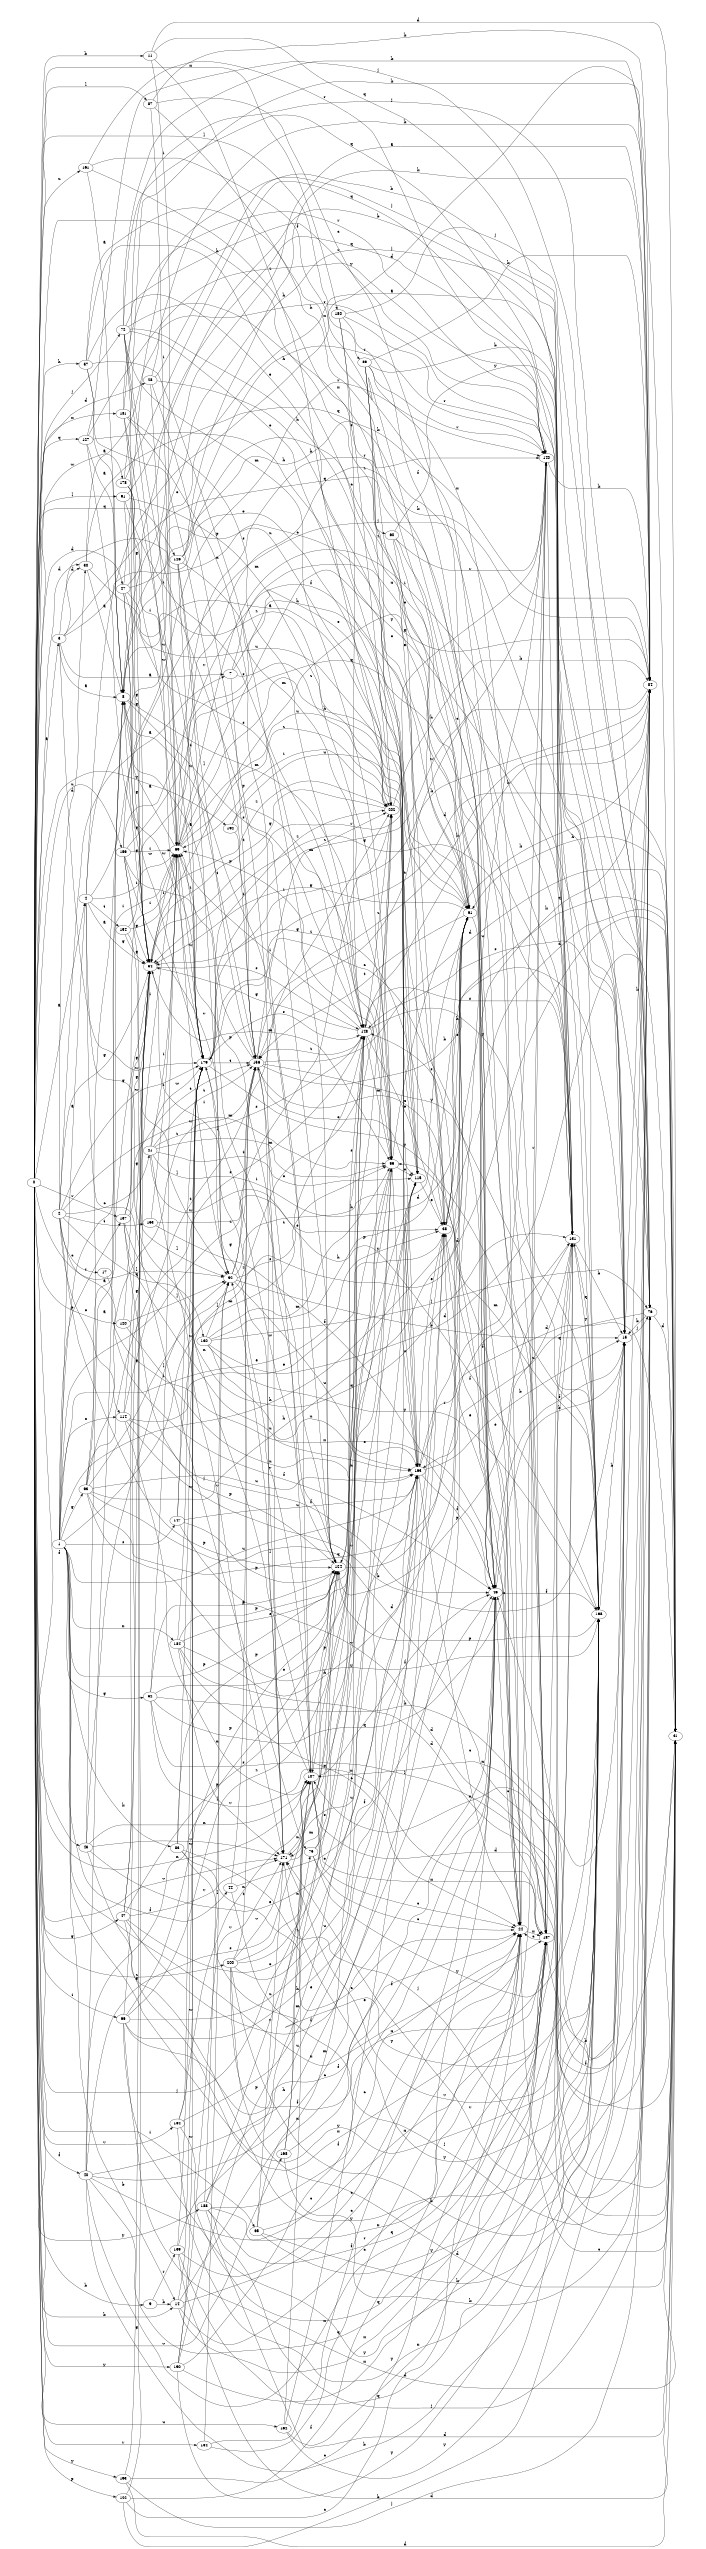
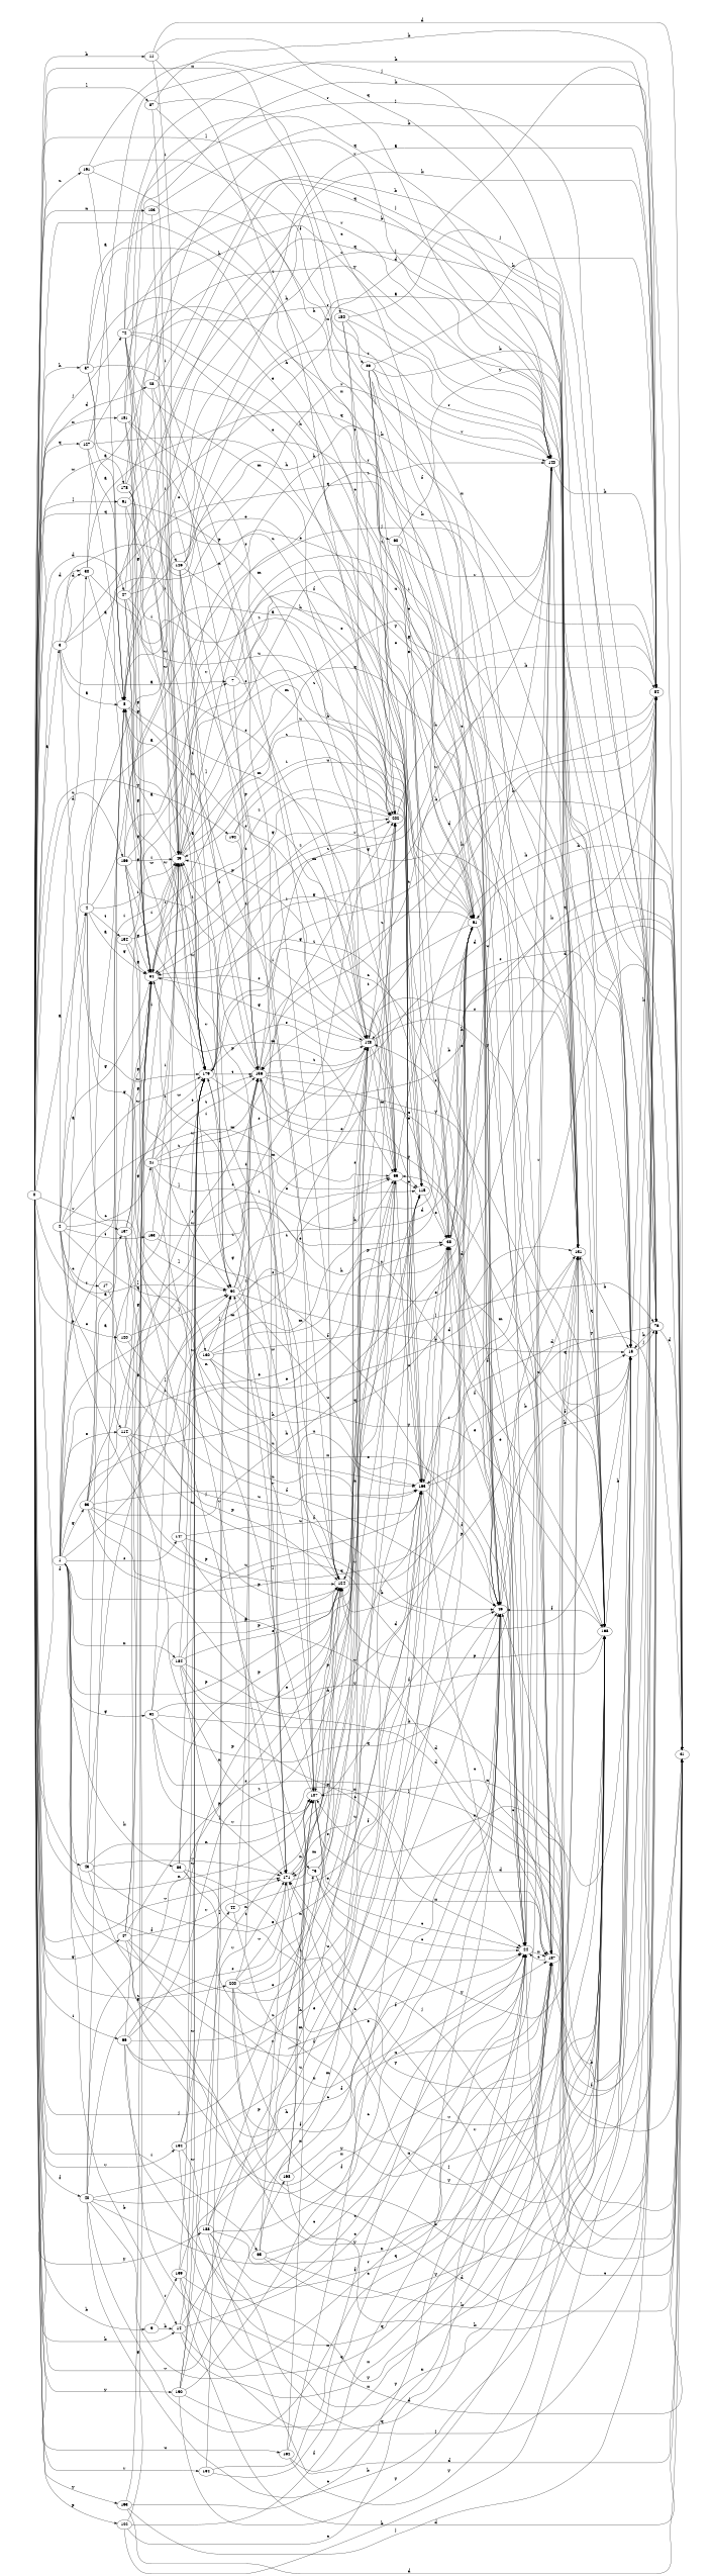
  strict digraph {
    rankdir=LR
    0
    3
    4
    9
    11
    14
    27
    28
    30
    40
    43
    47
    57
    60
    65
    66
    72
    75
    87
    89
    91
    92
+   103
    107
    120
    122
    126
    127
    134
    n30 [label=137]
    159
    161
    162
    164
    168
    171
    178
    180
    181
    188
    190
    192
    193
    200
    7
    179
    8
    24
    115
    131
-   69
+   69 [label=49]
    54
    31
    76
    84
    154
    139
    202
    187
    46
    140
    163
    148
    15
    61
    124
    38
    195
    156
    99
    1
    44
    52
    n74 [label=63]
    83
    114
    147
    184
    2
    17
    21
    130
    153
    0 -> 3 [label=a]
    0 -> 4 [label=a]
    0 -> 9 [label=b]
    0 -> 11 [label=b]
    0 -> 14 [label=b]
    0 -> 27 [label=d]
    0 -> 28 [label=d]
    0 -> 30 [label=d]
    0 -> 40 [label=f]
    0 -> 43 [label=f]
    0 -> 47 [label=g]
    0 -> 57 [label=h]
    0 -> 60 [label=h]
    0 -> 65 [label=i]
    0 -> 66 [label=i]
    0 -> 72 [label=j]
    0 -> 75 [label=j]
    0 -> 87 [label=l]
    0 -> 89 [label=l]
    0 -> 91 [label=l]
    0 -> 92 [label=l]
+   0 -> 103 [label=n]
    0 -> 107 [label=n]
    0 -> 120 [label=p]
    0 -> 122 [label=p]
    0 -> 126 [label=q]
    0 -> 127 [label=q]
    0 -> 134 [label=r]
    0 -> n30 [label=r]
    0 -> 159 [label=u]
    0 -> 161 [label=u]
    0 -> 162 [label=u]
    0 -> 164 [label=v]
    0 -> 168 [label=v]
    0 -> 171 [label=v]
    0 -> 178 [label=w]
    0 -> 180 [label=x]
    0 -> 181 [label=x]
    0 -> 188 [label=y]
    0 -> 190 [label=y]
    0 -> 192 [label=y]
    0 -> 193 [label=y]
    0 -> 200 [label=z]
    3 -> 30 [label=d]
    3 -> 7 [label=a]
    3 -> 179 [label=w]
    3 -> 8 [label=a]
    3 -> 24 [label=c]
    3 -> 115 [label=o]
    3 -> 131 [label=q]
    4 -> 75 [label=j]
    4 -> 107 [label=n]
    4 -> 69 [label=i]
    4 -> 54 [label=g]
    4 -> 31 [label=d]
    4 -> 76 [label=j]
    4 -> 84 [label=k]
    4 -> 154 [label=t]
    9 -> 14 [label=b]
    9 -> 139 [label=r]
    11 -> 131 [label=q]
    11 -> 69 [label=i]
    11 -> 31 [label=d]
    11 -> 202 [label=z]
    14 -> 179 [label=w]
    14 -> 24 [label=c]
    14 -> 187 [label=x]
    14 -> 46 [label=f]
    14 -> 140 [label=r]
    27 -> 179 [label=w]
    27 -> 54 [label=g]
    27 -> 76 [label=j]
    27 -> 202 [label=z]
    27 -> 163 [label=u]
    27 -> 148 [label=s]
    27 -> 15 [label=b]
    28 -> 69 [label=i]
    28 -> 84 [label=k]
    28 -> 15 [label=b]
    28 -> 61 [label=h]
    28 -> 124 [label=p]
    30 -> 8 [label=a]
    30 -> 131 [label=q]
    30 -> 140 [label=r]
    30 -> 163 [label=u]
    40 -> 8 [label=a]
    40 -> 24 [label=c]
    40 -> 131 [label=q]
    40 -> 187 [label=x]
    40 -> 46 [label=f]
    40 -> 148 [label=s]
    40 -> 15 [label=b]
    40 -> 61 [label=h]
    40 -> 124 [label=p]
    43 -> 92 [label=l]
    43 -> 107 [label=n]
    43 -> 171 [label=v]
    43 -> 8 [label=a]
    43 -> 38 [label=e]
    43 -> 195 [label=y]
    47 -> 171 [label=v]
    47 -> 115 [label=o]
    47 -> 69 [label=i]
    47 -> 54 [label=g]
    47 -> 187 [label=x]
    47 -> 46 [label=f]
    47 -> 148 [label=s]
    57 -> 8 [label=a]
    57 -> 187 [label=x]
    57 -> 61 [label=h]
    57 -> 124 [label=p]
    57 -> 38 [label=e]
    57 -> 156 [label=o]
    60 -> 24 [label=c]
    60 -> 115 [label=o]
    60 -> 140 [label=r]
    60 -> 61 [label=h]
    60 -> 195 [label=y]
    65 -> 171 [label=v]
    65 -> 84 [label=k]
    65 -> 187 [label=x]
    65 -> 195 [label=y]
    65 -> 99 [label=m]
    66 -> 24 [label=c]
    66 -> 54 [label=g]
    66 -> 31 [label=d]
    66 -> 202 [label=z]
    66 -> 163 [label=u]
    66 -> 61 [label=h]
    66 -> 124 [label=p]
    66 -> 195 [label=y]
    72 -> 171 [label=v]
    72 -> 179 [label=w]
    72 -> 115 [label=o]
    72 -> 131 [label=q]
    72 -> 54 [label=g]
    72 -> 84 [label=k]
    72 -> 187 [label=x]
    72 -> 140 [label=r]
    72 -> 61 [label=h]
    72 -> 99 [label=m]
    75 -> 24 [label=c]
    75 -> 115 [label=o]
    75 -> 124 [label=p]
    75 -> 195 [label=y]
    87 -> 24 [label=c]
    87 -> 69 [label=i]
    87 -> 84 [label=k]
    87 -> 61 [label=h]
    89 -> 115 [label=o]
    89 -> 84 [label=k]
    89 -> 202 [label=z]
    89 -> 187 [label=x]
    89 -> 140 [label=r]
    89 -> 15 [label=b]
    89 -> 38 [label=e]
    91 -> 131 [label=q]
    91 -> 54 [label=g]
    91 -> 148 [label=s]
    91 -> 99 [label=m]
    92 -> 69 [label=i]
    92 -> 31 [label=d]
    92 -> 202 [label=z]
    92 -> 163 [label=u]
    92 -> 15 [label=b]
    92 -> 61 [label=h]
    92 -> 156 [label=t]
+   103 -> 69 [label=i]
+   103 -> 140 [label=r]
    107 -> 92 [label=l]
    107 -> 24 [label=c]
    107 -> 54 [label=g]
    107 -> 31 [label=d]
    107 -> 187 [label=x]
    107 -> 46 [label=f]
    107 -> 124 [label=p]
    107 -> 156 [label=t]
    120 -> 92 [label=l]
    120 -> 54 [label=g]
    120 -> 163 [label=u]
    122 -> 24 [label=c]
    122 -> 54 [label=g]
    122 -> 46 [label=f]
    122 -> 15 [label=b]
    126 -> 92 [label=l]
    126 -> 179 [label=w]
    126 -> 24 [label=c]
    126 -> 84 [label=k]
    126 -> 140 [label=r]
    126 -> 156 [label=t]
    126 -> 99 [label=m]
    127 -> 179 [label=w]
    127 -> 8 [label=a]
    127 -> 76 [label=j]
    127 -> 61 [label=h]
    127 -> 195 [label=y]
    134 -> 92 [label=l]
    134 -> 24 [label=c]
    134 -> 46 [label=f]
    n30 -> 131 [label=q]
    n30 -> 69 [label=i]
    n30 -> 54 [label=g]
    n30 -> 163 [label=u]
    n30 -> 124 [label=p]
    n30 -> 156 [label=t]
    159 -> 92 [label=l]
    159 -> 171 [label=v]
    159 -> 69 [label=i]
    159 -> 54 [label=g]
    159 -> 46 [label=f]
    159 -> 140 [label=r]
    159 -> 61 [label=h]
    159 -> 124 [label=p]
    161 -> 8 [label=a]
    161 -> 46 [label=f]
    161 -> 140 [label=r]
    161 -> 61 [label=h]
    162 -> 107 [label=n]
    162 -> 187 [label=x]
    162 -> 38 [label=e]
    162 -> 195 [label=y]
    164 -> 107 [label=n]
    164 -> 179 [label=w]
    164 -> 131 [label=q]
    164 -> 38 [label=e]
    164 -> 195 [label=y]
    168 -> 107 [label=n]
    168 -> 84 [label=k]
    168 -> 46 [label=f]
    168 -> 148 [label=s]
    171 -> 107 [label=n]
    171 -> 163 [label=u]
    171 -> 195 [label=y]
    178 -> 179 [label=w]
    178 -> 131 [label=q]
    178 -> 69 [label=i]
    178 -> 54 [label=g]
    178 -> 84 [label=k]
    180 -> 76 [label=j]
    180 -> 202 [label=z]
    180 -> 46 [label=f]
    180 -> 140 [label=r]
    180 -> 148 [label=s]
    181 -> 107 [label=n]
    181 -> 54 [label=g]
    181 -> 76 [label=j]
    181 -> 140 [label=r]
    181 -> 148 [label=s]
    181 -> 156 [label=t]
    188 -> 92 [label=l]
    188 -> 24 [label=c]
    188 -> 131 [label=q]
    188 -> 31 [label=d]
    188 -> 76 [label=j]
    188 -> 202 [label=z]
    188 -> 187 [label=x]
    188 -> 99 [label=m]
    190 -> 171 [label=v]
    190 -> 179 [label=w]
    190 -> 187 [label=x]
    190 -> 46 [label=f]
    190 -> 124 [label=p]
    190 -> 195 [label=y]
    192 -> 163 [label=u]
    192 -> 156 [label=t]
    192 -> 99 [label=m]
    193 -> 24 [label=c]
    193 -> 54 [label=g]
    193 -> 31 [label=d]
    193 -> 76 [label=j]
    200 -> 171 [label=v]
    200 -> 115 [label=o]
    200 -> 31 [label=d]
    200 -> 187 [label=x]
    200 -> 163 [label=u]
    200 -> 15 [label=b]
    200 -> 156 [label=t]
    200 -> 99 [label=m]
    7 -> 202 [label=z]
    7 -> 187 [label=x]
    7 -> 38 [label=e]
    7 -> 156 [label=t]
    179 -> 92 [label=l]
    179 -> 24 [label=c]
    179 -> 69 [label=i]
    179 -> 31 [label=d]
    179 -> 84 [label=k]
    179 -> 202 [label=z]
    179 -> 148 [label=s]
    179 -> 195 [label=y]
    179 -> 156 [label=t]
    8 -> 54 [label=g]
    8 -> 76 [label=j]
    8 -> 148 [label=s]
    8 -> 124 [label=p]
    8 -> 99 [label=m]
    24 -> 187 [label=x]
    24 -> 140 [label=r]
    115 -> 171 [label=v]
    115 -> 8 [label=a]
    115 -> 38 [label=e]
    131 -> 54 [label=g]
    131 -> 148 [label=s]
    131 -> 15 [label=b]
    131 -> 124 [label=p]
    131 -> 195 [label=y]
    69 -> 179 [label=w]
    69 -> 8 [label=a]
    69 -> 84 [label=k]
    69 -> 202 [label=z]
    69 -> 140 [label=r]
    69 -> 163 [label=u]
    69 -> 61 [label=h]
    69 -> 195 [label=y]
    54 -> 69 [label=i]
    54 -> 140 [label=r]
    54 -> 148 [label=s]
    54 -> 99 [label=m]
    31 -> 24 [label=c]
    31 -> 46 [label=f]
    31 -> 61 [label=h]
    76 -> 8 [label=a]
    76 -> 31 [label=d]
    76 -> 163 [label=u]
    76 -> 15 [label=b]
    84 -> 107 [label=n]
    84 -> 171 [label=v]
    84 -> 179 [label=w]
    84 -> 8 [label=a]
    84 -> 54 [label=g]
    154 -> 92 [label=l]
    154 -> 131 [label=q]
    154 -> 54 [label=g]
    154 -> 202 [label=z]
    139 -> 179 [label=w]
    139 -> 24 [label=c]
    139 -> 131 [label=q]
    139 -> 31 [label=d]
    139 -> 163 [label=u]
    202 -> 69 [label=i]
    202 -> 54 [label=g]
    202 -> 84 [label=k]
    187 -> 24 [label=c]
    187 -> 131 [label=q]
    187 -> 15 [label=b]
    187 -> 38 [label=e]
    46 -> 24 [label=c]
    46 -> 148 [label=s]
    46 -> 15 [label=b]
    46 -> 38 [label=e]
    140 -> 131 [label=q]
    140 -> 84 [label=k]
    140 -> 163 [label=u]
    140 -> 156 [label=t]
    163 -> 171 [label=v]
    163 -> 24 [label=c]
    163 -> 31 [label=d]
    163 -> 46 [label=f]
    163 -> 15 [label=b]
    163 -> 38 [label=e]
    148 -> 69 [label=i]
    148 -> 54 [label=g]
    148 -> 84 [label=k]
    148 -> 202 [label=z]
    148 -> 38 [label=e]
    148 -> 195 [label=y]
    148 -> 156 [label=t]
    148 -> 99 [label=m]
    15 -> 107 [label=n]
    15 -> 69 [label=i]
    15 -> 76 [label=j]
    15 -> 84 [label=k]
    15 -> 46 [label=f]
    15 -> 148 [label=s]
    61 -> 54 [label=g]
    61 -> 46 [label=f]
    61 -> 38 [label=e]
    61 -> 156 [label=t]
    124 -> 179 [label=w]
    124 -> 69 [label=i]
    124 -> 140 [label=r]
    124 -> 148 [label=s]
    38 -> 54 [label=g]
    38 -> 31 [label=d]
    38 -> 84 [label=k]
    38 -> 46 [label=f]
    38 -> 61 [label=h]
    195 -> 171 [label=v]
    195 -> 131 [label=q]
    195 -> 46 [label=f]
    195 -> 15 [label=b]
    195 -> 124 [label=p]
    195 -> 99 [label=m]
    156 -> 171 [label=v]
    156 -> 8 [label=a]
    156 -> 115 [label=o]
    156 -> 31 [label=d]
    156 -> 84 [label=k]
    156 -> 202 [label=z]
    156 -> 187 [label=x]
    156 -> 15 [label=b]
    156 -> 195 [label=y]
    99 -> 107 [label=n]
    99 -> 115 [label=o]
    99 -> 69 [label=i]
    99 -> 84 [label=k]
    99 -> 163 [label=u]
    99 -> 124 [label=p]
    1 -> 4 [label=a]
    1 -> 14 [label=b]
    1 -> n30 [label=r]
    1 -> 69 [label=i]
    1 -> 202 [label=z]
    1 -> 187 [label=x]
    1 -> 163 [label=u]
    1 -> 61 [label=h]
    1 -> 124 [label=p]
    1 -> 38 [label=e]
    1 -> 195 [label=y]
    1 -> 99 [label=m]
    1 -> 44 [label=f]
    1 -> 52 [label=g]
    1 -> n74 [label=g]
    1 -> 83 [label=k]
    1 -> 114 [label=o]
    1 -> 147 [label=s]
    1 -> 184 [label=x]
    44 -> 76 [label=j]
    44 -> 46 [label=f]
    44 -> 156 [label=t]
    52 -> 115 [label=o]
    52 -> 131 [label=q]
    52 -> 69 [label=i]
    52 -> 76 [label=j]
    52 -> 84 [label=k]
    52 -> 187 [label=x]
    52 -> 124 [label=p]
    n74 -> 8 [label=a]
    n74 -> 131 [label=q]
    n74 -> 54 [label=g]
    n74 -> 31 [label=d]
    n74 -> 202 [label=z]
    n74 -> 163 [label=u]
    n74 -> 148 [label=s]
    n74 -> 61 [label=h]
    n74 -> 195 [label=y]
    n74 -> 156 [label=t]
    83 -> 179 [label=w]
    83 -> 24 [label=c]
    83 -> 76 [label=j]
    83 -> 124 [label=p]
    83 -> 195 [label=y]
    114 -> 107 [label=n]
    114 -> 54 [label=g]
    114 -> 46 [label=f]
    114 -> 15 [label=b]
    114 -> 38 [label=e]
    114 -> 156 [label=t]
    147 -> 179 [label=w]
    147 -> 31 [label=d]
    147 -> 163 [label=u]
    147 -> 148 [label=s]
    147 -> 124 [label=p]
    184 -> 171 [label=v]
    184 -> 179 [label=w]
    184 -> 24 [label=c]
    184 -> 31 [label=d]
    184 -> 148 [label=s]
    184 -> 61 [label=h]
    184 -> 124 [label=p]
    2 -> 30 [label=d]
    2 -> 7 [label=a]
    2 -> 179 [label=w]
    2 -> 54 [label=g]
    2 -> 46 [label=f]
    2 -> 124 [label=p]
    2 -> 99 [label=m]
    2 -> 114 [label=o]
    2 -> 17 [label=c]
    2 -> 21 [label=c]
    2 -> 130 [label=q]
    2 -> 153 [label=t]
    17 -> 187 [label=x]
    21 -> 171 [label=v]
    21 -> 179 [label=w]
    21 -> 115 [label=o]
    21 -> 69 [label=i]
    21 -> 31 [label=d]
    21 -> 148 [label=s]
    21 -> 195 [label=y]
    21 -> 156 [label=t]
    21 -> 99 [label=m]
    130 -> 92 [label=l]
    130 -> 31 [label=d]
    130 -> 76 [label=j]
    130 -> 163 [label=u]
    130 -> 61 [label=h]
    130 -> 195 [label=y]
    130 -> 99 [label=m]
    153 -> 69 [label=i]
    153 -> 46 [label=f]
    153 -> 38 [label=e]
  }
